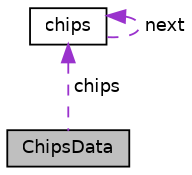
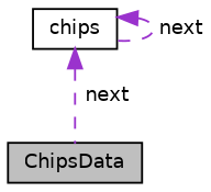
  digraph {
    node [color=black fontname=Helvetica fontsize=10 shape=record style=filled]
    edge [color=darkorchid3 dir=back fontname=Helvetica fontsize=10 labelfontname=Helvetica labelfontsize=10 style=dashed]
    n1 [fillcolor=grey75 fontcolor=black height=0.2 label=ChipsData width=0.4]
    n2 [fillcolor=white height=0.2 label=chips width=0.4]
-   n2 -> n1 [label=" chips"]
+   n2 -> n1 [label=" next"]
    n2 -> n2 [label=" next"]
  }
